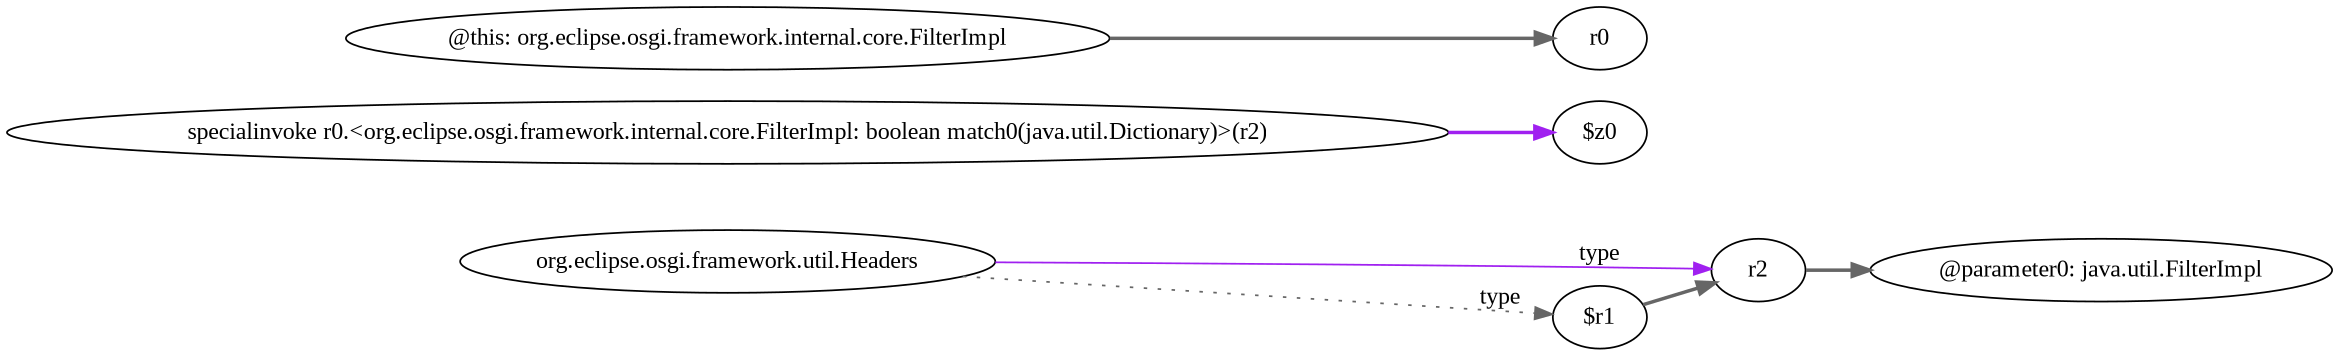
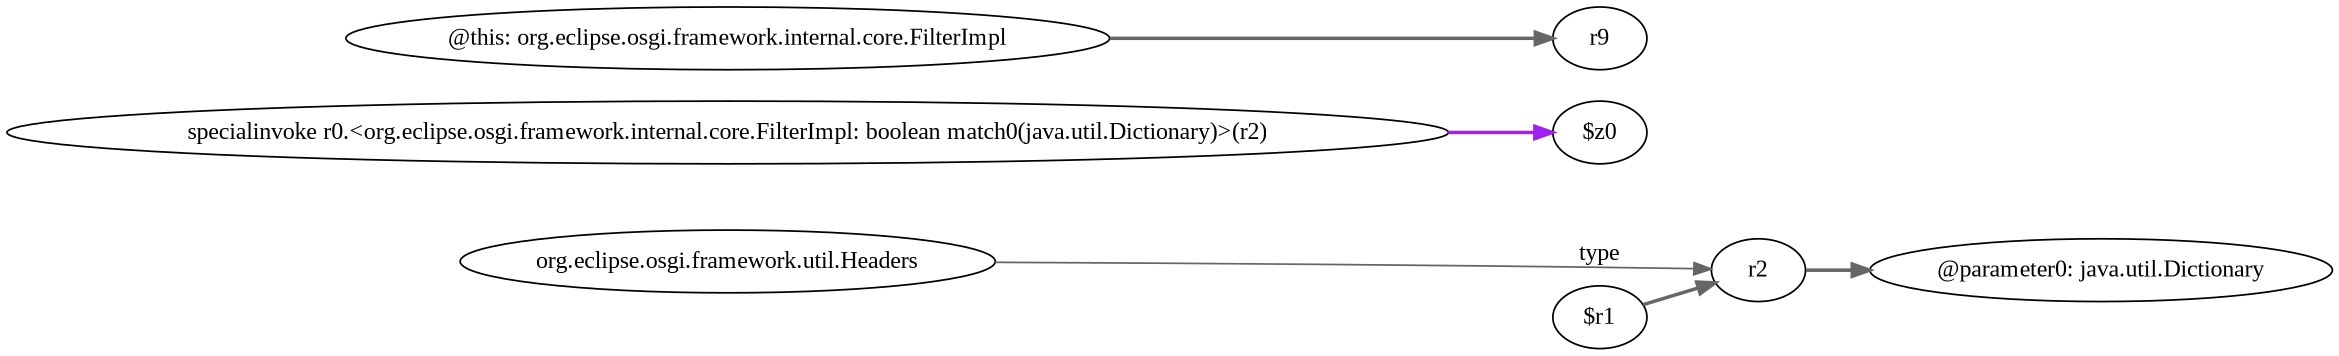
  digraph {
    fontname="Liberation Serif"
    rankdir=LR
    node [fontname="Liberation Serif"]
    edge [color=gray40 fontname="Liberation Serif" style=bold]
-   n1 [label="@parameter0: java.util.FilterImpl"]
+   n1 [label="@parameter0: java.util.Dictionary"]
    n2 [label=r2]
    n3 [label="specialinvoke r0.<org.eclipse.osgi.framework.internal.core.FilterImpl: boolean match0(java.util.Dictionary)>(r2)"]
    n4 [label="$z0"]
    n5 [label="@this: org.eclipse.osgi.framework.internal.core.FilterImpl"]
-   n6 [label=r0]
+   n6 [label=r9]
    n7 [label="$r1"]
    n8 [label="org.eclipse.osgi.framework.util.Headers"]
    n2 -> n1
    n3 -> n4 [color=purple]
    n5 -> n6
    n7 -> n2
-   n8 -> n2 [color=purple label=type style=solid]
-   n8 -> n7 [label=type style=dotted]
+   n8 -> n2 [label=type style=solid]
  }
